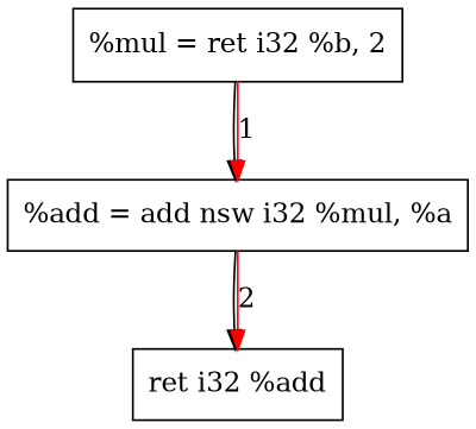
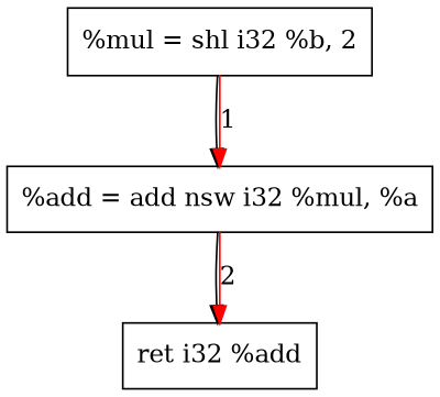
  digraph {
    node [shape=record]
-   n1 [label="%mul = ret i32 %b, 2"]
+   n1 [label="  %mul = shl i32 %b, 2"]
    n2 [label="  %add = add nsw i32 %mul, %a"]
    n3 [label="  ret i32 %add"]
    n1 -> n2
    n1 -> n2 [color=red label=1]
    n2 -> n3
    n2 -> n3 [color=red label=2]
  }
